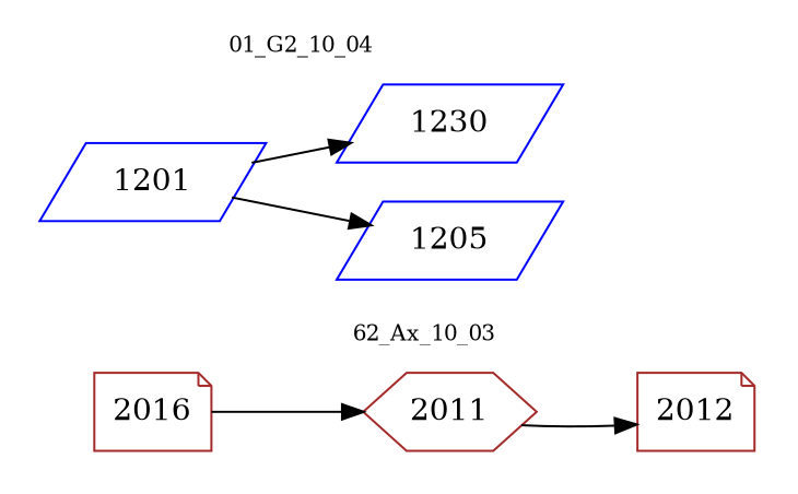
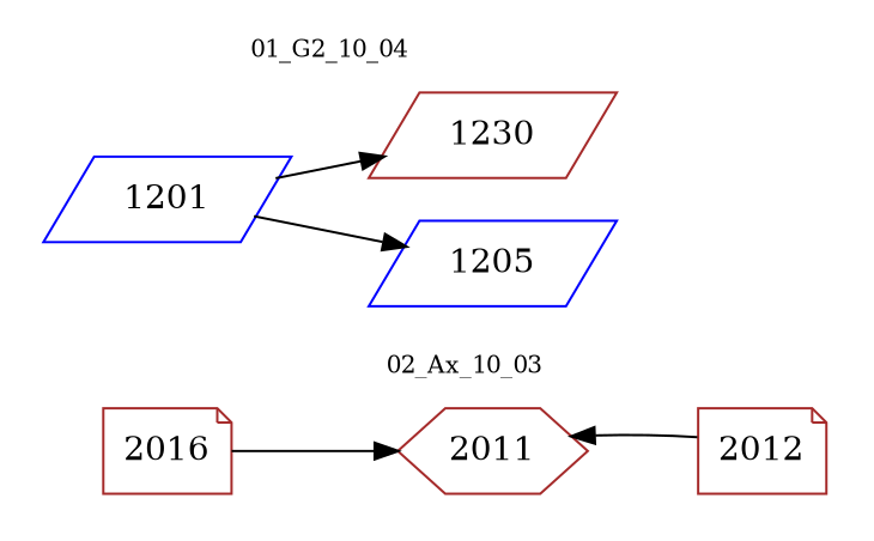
  digraph {
    rankdir=LR
    node [color=brown shape=parallelogram]
    edge [color=black]
    n1 [label=2011 shape=hexagon]
    n2 [label=2012 shape=note]
    n3 [label=2016 shape=note]
    n4 [color=blue label=1201]
    n5 [color=blue label=1205]
-   n6 [color=blue label=1230]
+   n6 [label=1230]
    subgraph cluster_1 {
      color=white
      fontsize=10
-     label="62_Ax_10_03"
+     label="02_Ax_10_03"
      n1
      n2
      n3
    }
    subgraph cluster_2 {
      color=white
      fontsize=10
      label="01_G2_10_04"
      n4
      n5
      n6
    }
-   n1 -> n2
+   n2 -> n1
    n3 -> n1
    n4 -> n5
    n4 -> n6
  }
